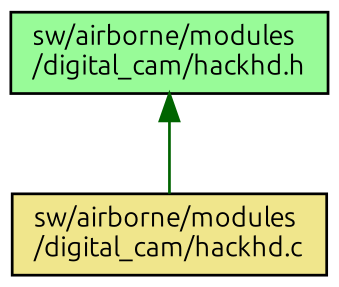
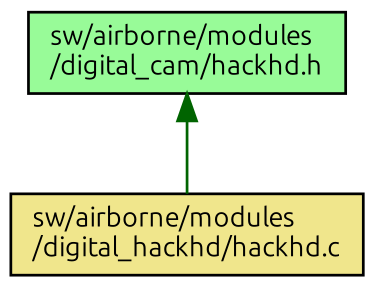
  digraph {
    fontname=Ubuntu
    node [color=black fontname=Ubuntu fontsize=10 shape=record style=filled]
    n1 [fillcolor=palegreen fontcolor=black height=0.2 label="sw/airborne/modules\l/digital_cam/hackhd.h" width=0.4]
-   n2 [fillcolor=khaki height=0.2 label="sw/airborne/modules\l/digital_cam/hackhd.c" width=0.4]
+   n2 [fillcolor=khaki height=0.2 label="sw/airborne/modules\l/digital_hackhd/hackhd.c" width=0.4]
    n1 -> n2 [color=darkgreen dir=back fontname=Ubuntu fontsize=10 labelfontname=FreeSans labelfontsize=10 style=solid]
  }
